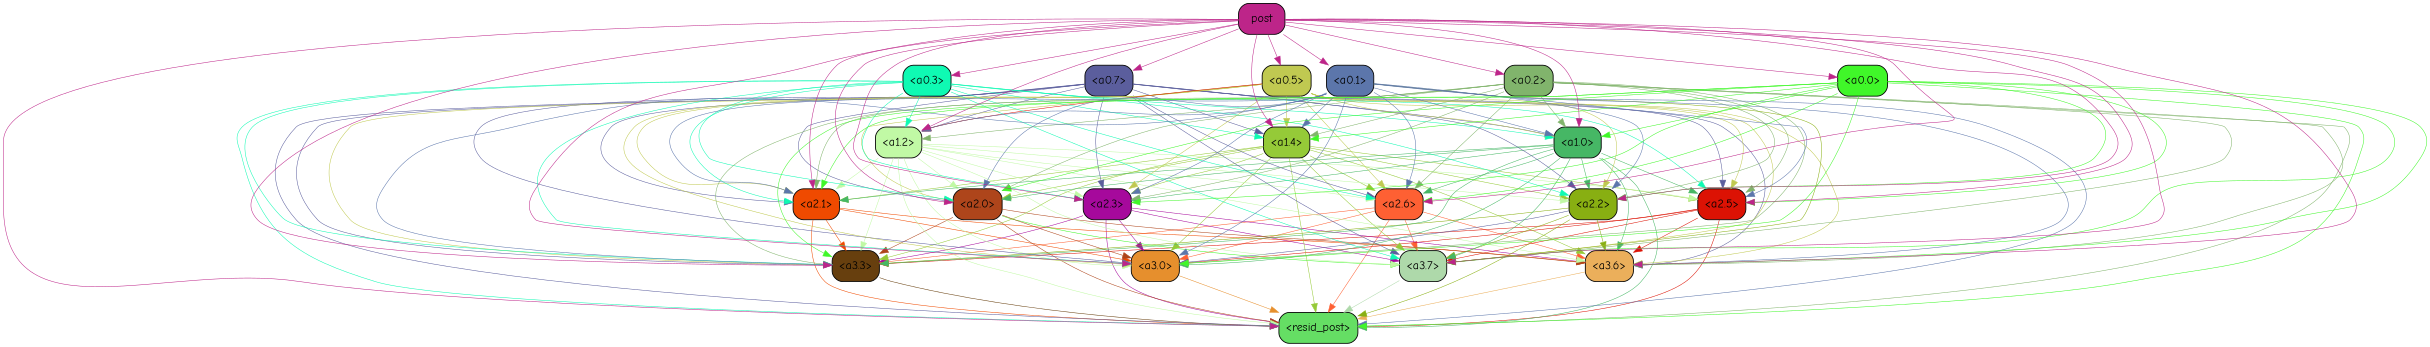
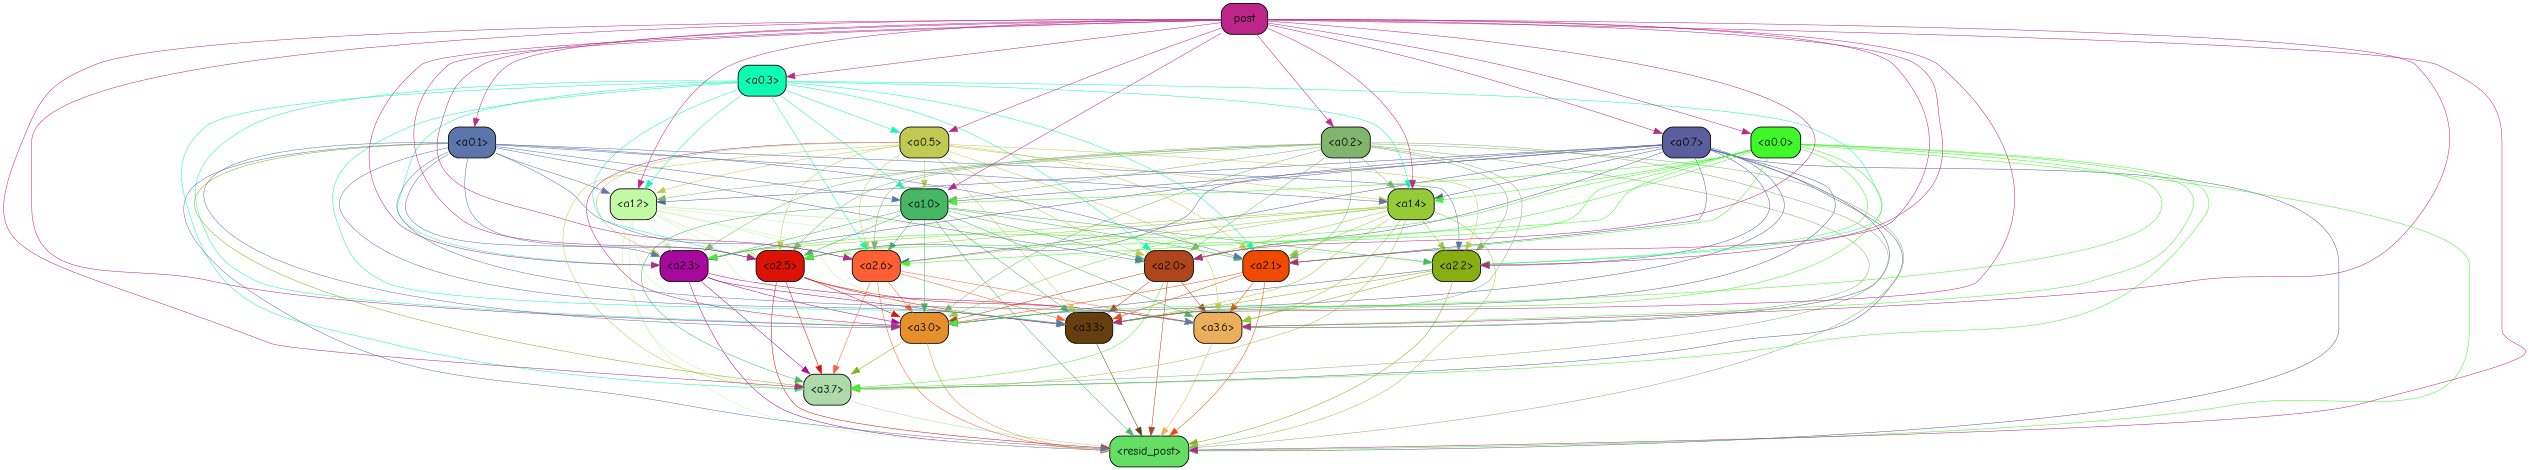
  strict digraph {
    fontname="Comic Neue"
    splines=true
    node [color=black fontname="Comic Neue" shape=box style="filled, rounded"]
    edge [color="#bd2589" fontname="Comic Neue" penwidth=0.6]
    "<a3.7>" [fillcolor="#aed9aa"]
    "<resid_post>" [fillcolor="#65de64"]
    "<a3.6>" [fillcolor="#ebaf5b"]
    "<a3.3>" [fillcolor="#673f0e"]
    "<a3.0>" [fillcolor="#e68f2d"]
    "<a2.6>" [fillcolor="#fe6033"]
    "<a2.5>" [fillcolor="#dc1204"]
    "<a2.3>" [fillcolor="#a6099c"]
    "<a2.2>" [fillcolor="#88af12"]
    "<a2.1>" [fillcolor="#ef4a00"]
    "<a2.0>" [fillcolor="#ae451b"]
    "<a1.4>" [fillcolor="#95ca38"]
    "<a1.2>" [fillcolor="#c1f9a5"]
    "<a1.0>" [fillcolor="#46b765"]
    "<a0.7>" [fillcolor="#5b5e9d"]
    "<a0.5>" [fillcolor="#c0c951"]
    "<a0.3>" [fillcolor="#0ffab3"]
    "<a0.2>" [fillcolor="#81b46c"]
    "<a0.1>" [fillcolor="#5c76ab"]
    "<a0.0>" [fillcolor="#40f729"]
    n21 [fillcolor="#bd2589" label=post]
    "<a3.7>" -> "<resid_post>" [color="#aed9aa"]
    "<a3.6>" -> "<resid_post>" [color="#ebaf5b"]
    "<a3.3>" -> "<resid_post>" [color="#673f0e"]
    "<a3.0>" -> "<resid_post>" [color="#e68f2d"]
    "<a2.6>" -> "<a3.7>" [color="#fe6033"]
    "<a2.6>" -> "<resid_post>" [color="#fe6033"]
    "<a2.6>" -> "<a3.6>" [color="#fe6033"]
    "<a2.6>" -> "<a3.3>" [color="#fe6033"]
    "<a2.6>" -> "<a3.0>" [color="#fe6033"]
    "<a2.5>" -> "<a3.7>" [color="#dc1204"]
    "<a2.5>" -> "<resid_post>" [color="#dc1204"]
    "<a2.5>" -> "<a3.6>" [color="#dc1204"]
    "<a2.5>" -> "<a3.3>" [color="#dc1204"]
    "<a2.5>" -> "<a3.0>" [color="#dc1204"]
    "<a2.3>" -> "<a3.7>" [color="#a6099c"]
    "<a2.3>" -> "<resid_post>" [color="#a6099c"]
    "<a2.3>" -> "<a3.6>" [color="#a6099c"]
    "<a2.3>" -> "<a3.3>" [color="#a6099c"]
    "<a2.3>" -> "<a3.0>" [color="#a6099c"]
-   "<a2.2>" -> "<a3.7>" [color="#88af12"]
+   "<a3.0>" -> "<a3.7>" [color="#88af12"]
    "<a2.2>" -> "<resid_post>" [color="#88af12"]
    "<a2.2>" -> "<a3.6>" [color="#88af12"]
    "<a2.2>" -> "<a3.3>" [color="#88af12"]
    "<a2.2>" -> "<a3.0>" [color="#5b5e9d"]
    "<a2.1>" -> "<resid_post>" [color="#ef4a00"]
    "<a2.1>" -> "<a3.6>" [color="#ef4a00"]
    "<a2.1>" -> "<a3.3>" [color="#ef4a00"]
    "<a2.1>" -> "<a3.0>" [color="#ef4a00"]
    "<a2.0>" -> "<a3.7>" [color="#40f729"]
    "<a2.0>" -> "<resid_post>" [color="#ae451b"]
    "<a2.0>" -> "<a3.6>" [color="#ae451b"]
    "<a2.0>" -> "<a3.3>" [color="#ae451b"]
    "<a2.0>" -> "<a3.0>" [color="#ae451b"]
    "<a1.4>" -> "<a3.7>" [color="#95ca38"]
    "<a1.4>" -> "<resid_post>" [color="#95ca38"]
    "<a1.4>" -> "<a3.6>" [color="#95ca38"]
    "<a1.4>" -> "<a3.3>" [color="#95ca38"]
    "<a1.4>" -> "<a3.0>" [color="#95ca38"]
    "<a1.4>" -> "<a2.6>" [color="#95ca38"]
    "<a1.4>" -> "<a2.5>" [color="#95ca38"]
    "<a1.4>" -> "<a2.3>" [color="#95ca38"]
    "<a1.4>" -> "<a2.2>" [color="#95ca38"]
    "<a1.4>" -> "<a2.1>" [color="#95ca38"]
    "<a1.4>" -> "<a2.0>" [color="#95ca38"]
    "<a1.2>" -> "<a3.7>" [color="#c1f9a5"]
    "<a1.2>" -> "<resid_post>" [color="#c1f9a5"]
    "<a1.2>" -> "<a3.6>" [color="#c1f9a5"]
    "<a1.2>" -> "<a3.3>" [color="#c1f9a5"]
    "<a1.2>" -> "<a3.0>" [color="#c1f9a5"]
    "<a1.2>" -> "<a2.6>" [color="#c1f9a5"]
    "<a1.2>" -> "<a2.5>" [color="#c1f9a5"]
    "<a1.2>" -> "<a2.3>" [color="#c1f9a5"]
    "<a1.2>" -> "<a2.2>" [color="#c1f9a5"]
    "<a1.2>" -> "<a2.1>" [color="#c1f9a5"]
    "<a1.2>" -> "<a2.0>" [color="#c1f9a5"]
    "<a1.0>" -> "<a3.7>" [color="#46b765"]
    "<a1.0>" -> "<resid_post>" [color="#46b765"]
    "<a1.0>" -> "<a3.6>" [color="#46b765"]
    "<a1.0>" -> "<a3.3>" [color="#46b765"]
    "<a1.0>" -> "<a3.0>" [color="#46b765"]
    "<a1.0>" -> "<a2.6>" [color="#46b765"]
    "<a1.0>" -> "<a2.5>" [color="#46b765"]
    "<a1.0>" -> "<a2.3>" [color="#46b765"]
    "<a1.0>" -> "<a2.2>" [color="#46b765"]
    "<a1.0>" -> "<a2.1>" [color="#46b765"]
    "<a1.0>" -> "<a2.0>" [color="#46b765"]
    "<a0.7>" -> "<a3.7>" [color="#5b5e9d"]
    "<a0.7>" -> "<resid_post>" [color="#5b5e9d"]
    "<a0.7>" -> "<a3.6>" [color="#5b5e9d"]
    "<a0.7>" -> "<a3.3>" [color="#5b5e9d"]
    "<a0.7>" -> "<a3.0>" [color="#5b5e9d"]
    "<a0.7>" -> "<a2.6>" [color="#5b5e9d"]
    "<a0.7>" -> "<a2.5>" [color="#5b5e9d"]
    "<a0.7>" -> "<a2.3>" [color="#5b5e9d"]
    "<a0.7>" -> "<a2.2>" [color="#5b5e9d"]
    "<a0.7>" -> "<a2.1>" [color="#5b5e9d"]
    "<a0.7>" -> "<a2.0>" [color="#5b5e9d"]
    "<a0.7>" -> "<a1.4>" [color="#5b5e9d"]
    "<a0.7>" -> "<a1.2>" [color="#5b5e9d"]
    "<a0.7>" -> "<a1.0>" [color="#5b5e9d"]
    "<a0.5>" -> "<a3.7>" [color="#c0c951"]
    "<a0.5>" -> "<a3.6>" [color="#c0c951"]
    "<a0.5>" -> "<a3.3>" [color="#c0c951"]
-   "<a0.5>" -> "<a3.0>" [color="#c0c951"]
+   "<a0.5>" -> "<a3.0>"
    "<a0.5>" -> "<a2.6>" [color="#c0c951"]
    "<a0.5>" -> "<a2.5>" [color="#c0c951"]
    "<a0.5>" -> "<a2.3>" [color="#c0c951"]
    "<a0.5>" -> "<a2.2>" [color="#c0c951"]
    "<a0.5>" -> "<a2.1>" [color="#c0c951"]
    "<a0.5>" -> "<a2.0>" [color="#c0c951"]
    "<a0.5>" -> "<a1.4>" [color="#c0c951"]
-   "<a0.5>" -> "<a1.2>" [color="#dc1204"]
+   "<a0.5>" -> "<a1.2>" [color="#c0c951"]
    "<a0.5>" -> "<a1.0>" [color="#c0c951"]
    "<a0.3>" -> "<a3.7>" [color="#0ffab3"]
-   "<a0.3>" -> "<resid_post>" [color="#0ffab3"]
+   "<a0.3>" -> "<a0.5>" [color="#0ffab3"]
    "<a0.3>" -> "<a3.3>" [color="#0ffab3"]
    "<a0.3>" -> "<a3.0>" [color="#0ffab3"]
    "<a0.3>" -> "<a2.6>" [color="#0ffab3"]
    "<a0.3>" -> "<a2.5>" [color="#0ffab3"]
    "<a0.3>" -> "<a2.3>" [color="#0ffab3"]
    "<a0.3>" -> "<a2.2>" [color="#0ffab3"]
    "<a0.3>" -> "<a2.1>" [color="#0ffab3"]
    "<a0.3>" -> "<a2.0>" [color="#0ffab3"]
    "<a0.3>" -> "<a1.4>" [color="#0ffab3"]
    "<a0.3>" -> "<a1.2>" [color="#0ffab3"]
    "<a0.3>" -> "<a1.0>" [color="#0ffab3"]
    "<a0.2>" -> "<a3.7>" [color="#81b46c"]
    "<a0.2>" -> "<resid_post>" [color="#81b46c"]
    "<a0.2>" -> "<a3.6>" [color="#81b46c"]
    "<a0.2>" -> "<a3.3>" [color="#81b46c"]
    "<a0.2>" -> "<a3.0>" [color="#81b46c"]
    "<a0.2>" -> "<a2.6>" [color="#81b46c"]
    "<a0.2>" -> "<a2.5>" [color="#81b46c"]
    "<a0.2>" -> "<a2.3>" [color="#81b46c"]
    "<a0.2>" -> "<a2.2>" [color="#81b46c"]
    "<a0.2>" -> "<a2.1>" [color="#81b46c"]
    "<a0.2>" -> "<a2.0>" [color="#81b46c"]
    "<a0.2>" -> "<a1.4>" [color="#81b46c"]
    "<a0.2>" -> "<a1.2>" [color="#81b46c"]
    "<a0.2>" -> "<a1.0>" [color="#81b46c"]
    "<a0.1>" -> "<a3.7>" [color="#88af12"]
    "<a0.1>" -> "<resid_post>" [color="#5c76ab"]
    "<a0.1>" -> "<a3.6>" [color="#5c76ab"]
    "<a0.1>" -> "<a3.3>" [color="#5c76ab"]
    "<a0.1>" -> "<a3.0>" [color="#5c76ab"]
    "<a0.1>" -> "<a2.6>" [color="#5c76ab"]
    "<a0.1>" -> "<a2.5>" [color="#5c76ab"]
    "<a0.1>" -> "<a2.3>" [color="#5c76ab"]
    "<a0.1>" -> "<a2.2>" [color="#5c76ab"]
    "<a0.1>" -> "<a2.1>" [color="#5c76ab"]
    "<a0.1>" -> "<a2.0>" [color="#5c76ab"]
    "<a0.1>" -> "<a1.4>" [color="#5c76ab"]
    "<a0.1>" -> "<a1.2>" [color="#5c76ab"]
    "<a0.1>" -> "<a1.0>" [color="#5c76ab"]
    "<a0.0>" -> "<a3.7>" [color="#40f729"]
    "<a0.0>" -> "<resid_post>" [color="#40f729"]
    "<a0.0>" -> "<a3.6>" [color="#40f729"]
    "<a0.0>" -> "<a3.3>" [color="#40f729"]
    "<a0.0>" -> "<a3.0>" [color="#40f729"]
    "<a0.0>" -> "<a2.6>" [color="#40f729"]
    "<a0.0>" -> "<a2.5>" [color="#40f729"]
    "<a0.0>" -> "<a2.3>" [color="#40f729"]
    "<a0.0>" -> "<a2.2>" [color="#40f729"]
    "<a0.0>" -> "<a2.1>" [color="#40f729"]
    "<a0.0>" -> "<a2.0>" [color="#40f729"]
    "<a0.0>" -> "<a1.4>" [color="#40f729"]
    "<a0.0>" -> "<a1.0>" [color="#40f729"]
    n21 -> "<a3.7>"
    n21 -> "<resid_post>"
    n21 -> "<a3.6>"
    n21 -> "<a3.3>"
    n21 -> "<a3.0>"
    n21 -> "<a2.6>"
    n21 -> "<a2.5>"
    n21 -> "<a2.3>"
    n21 -> "<a2.2>"
    n21 -> "<a2.1>"
    n21 -> "<a2.0>"
    n21 -> "<a1.4>"
    n21 -> "<a1.2>"
    n21 -> "<a1.0>"
    n21 -> "<a0.7>"
    n21 -> "<a0.5>"
    n21 -> "<a0.3>"
    n21 -> "<a0.2>"
    n21 -> "<a0.1>"
    n21 -> "<a0.0>"
  }
